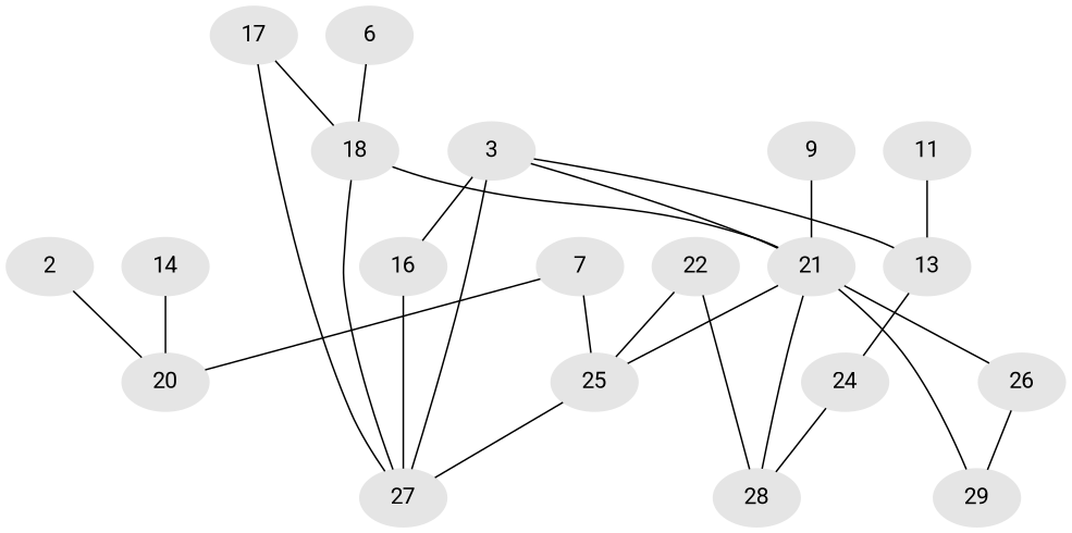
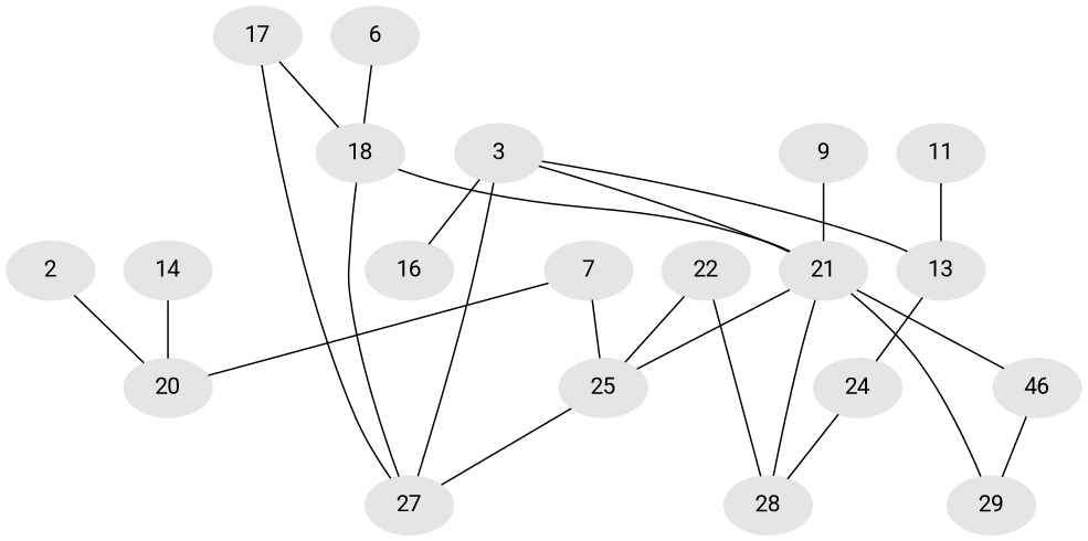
  graph {
    fontname=Roboto
    node [color=gray90 fontname=Roboto style=filled]
    edge [fontname=Roboto weight=1.0]
    2
    20
    3
    13
    16
    21
    27
    24
    25
-   26
+   26 [label=46]
    28
    29
    6
    18
    7
    14
    9
    11
    17
    22
    2 -- 20
    3 -- 13
    3 -- 16 [weight=2.0]
    3 -- 21
    3 -- 27
    13 -- 24
-   16 -- 27
    21 -- 25
    21 -- 26
    21 -- 28
    21 -- 29
    24 -- 28
    25 -- 27
    26 -- 29
    6 -- 18
    18 -- 21
    18 -- 27
    7 -- 20
    7 -- 25
    14 -- 20
    9 -- 21
    11 -- 13
    17 -- 27
    17 -- 18
    22 -- 25
    22 -- 28
  }
